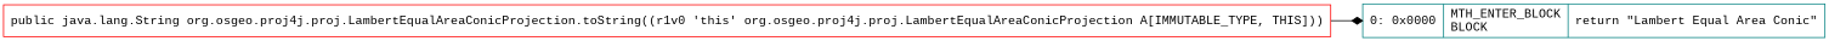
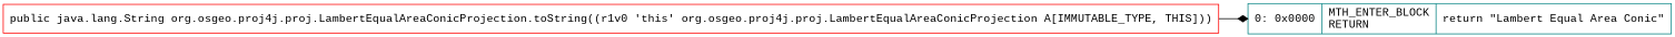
  digraph {
    rankdir=LR
    fontname="Liberation Mono"
    node [shape=record fontname="Liberation Mono"]
-   n1 [label="{0\:\ 0x0000|MTH_ENTER_BLOCK\lBLOCK\l|return \"Lambert Equal Area Conic\"\l}" color=teal]
+   n1 [label="{0\:\ 0x0000|MTH_ENTER_BLOCK\lRETURN\l|return \"Lambert Equal Area Conic\"\l}" color=teal]
    n2 [label="{public java.lang.String org.osgeo.proj4j.proj.LambertEqualAreaConicProjection.toString((r1v0 'this' org.osgeo.proj4j.proj.LambertEqualAreaConicProjection A[IMMUTABLE_TYPE, THIS])) }" color=red]
    n2 -> n1 [arrowhead=diamond fontname="Liberation Mono"]
  }
